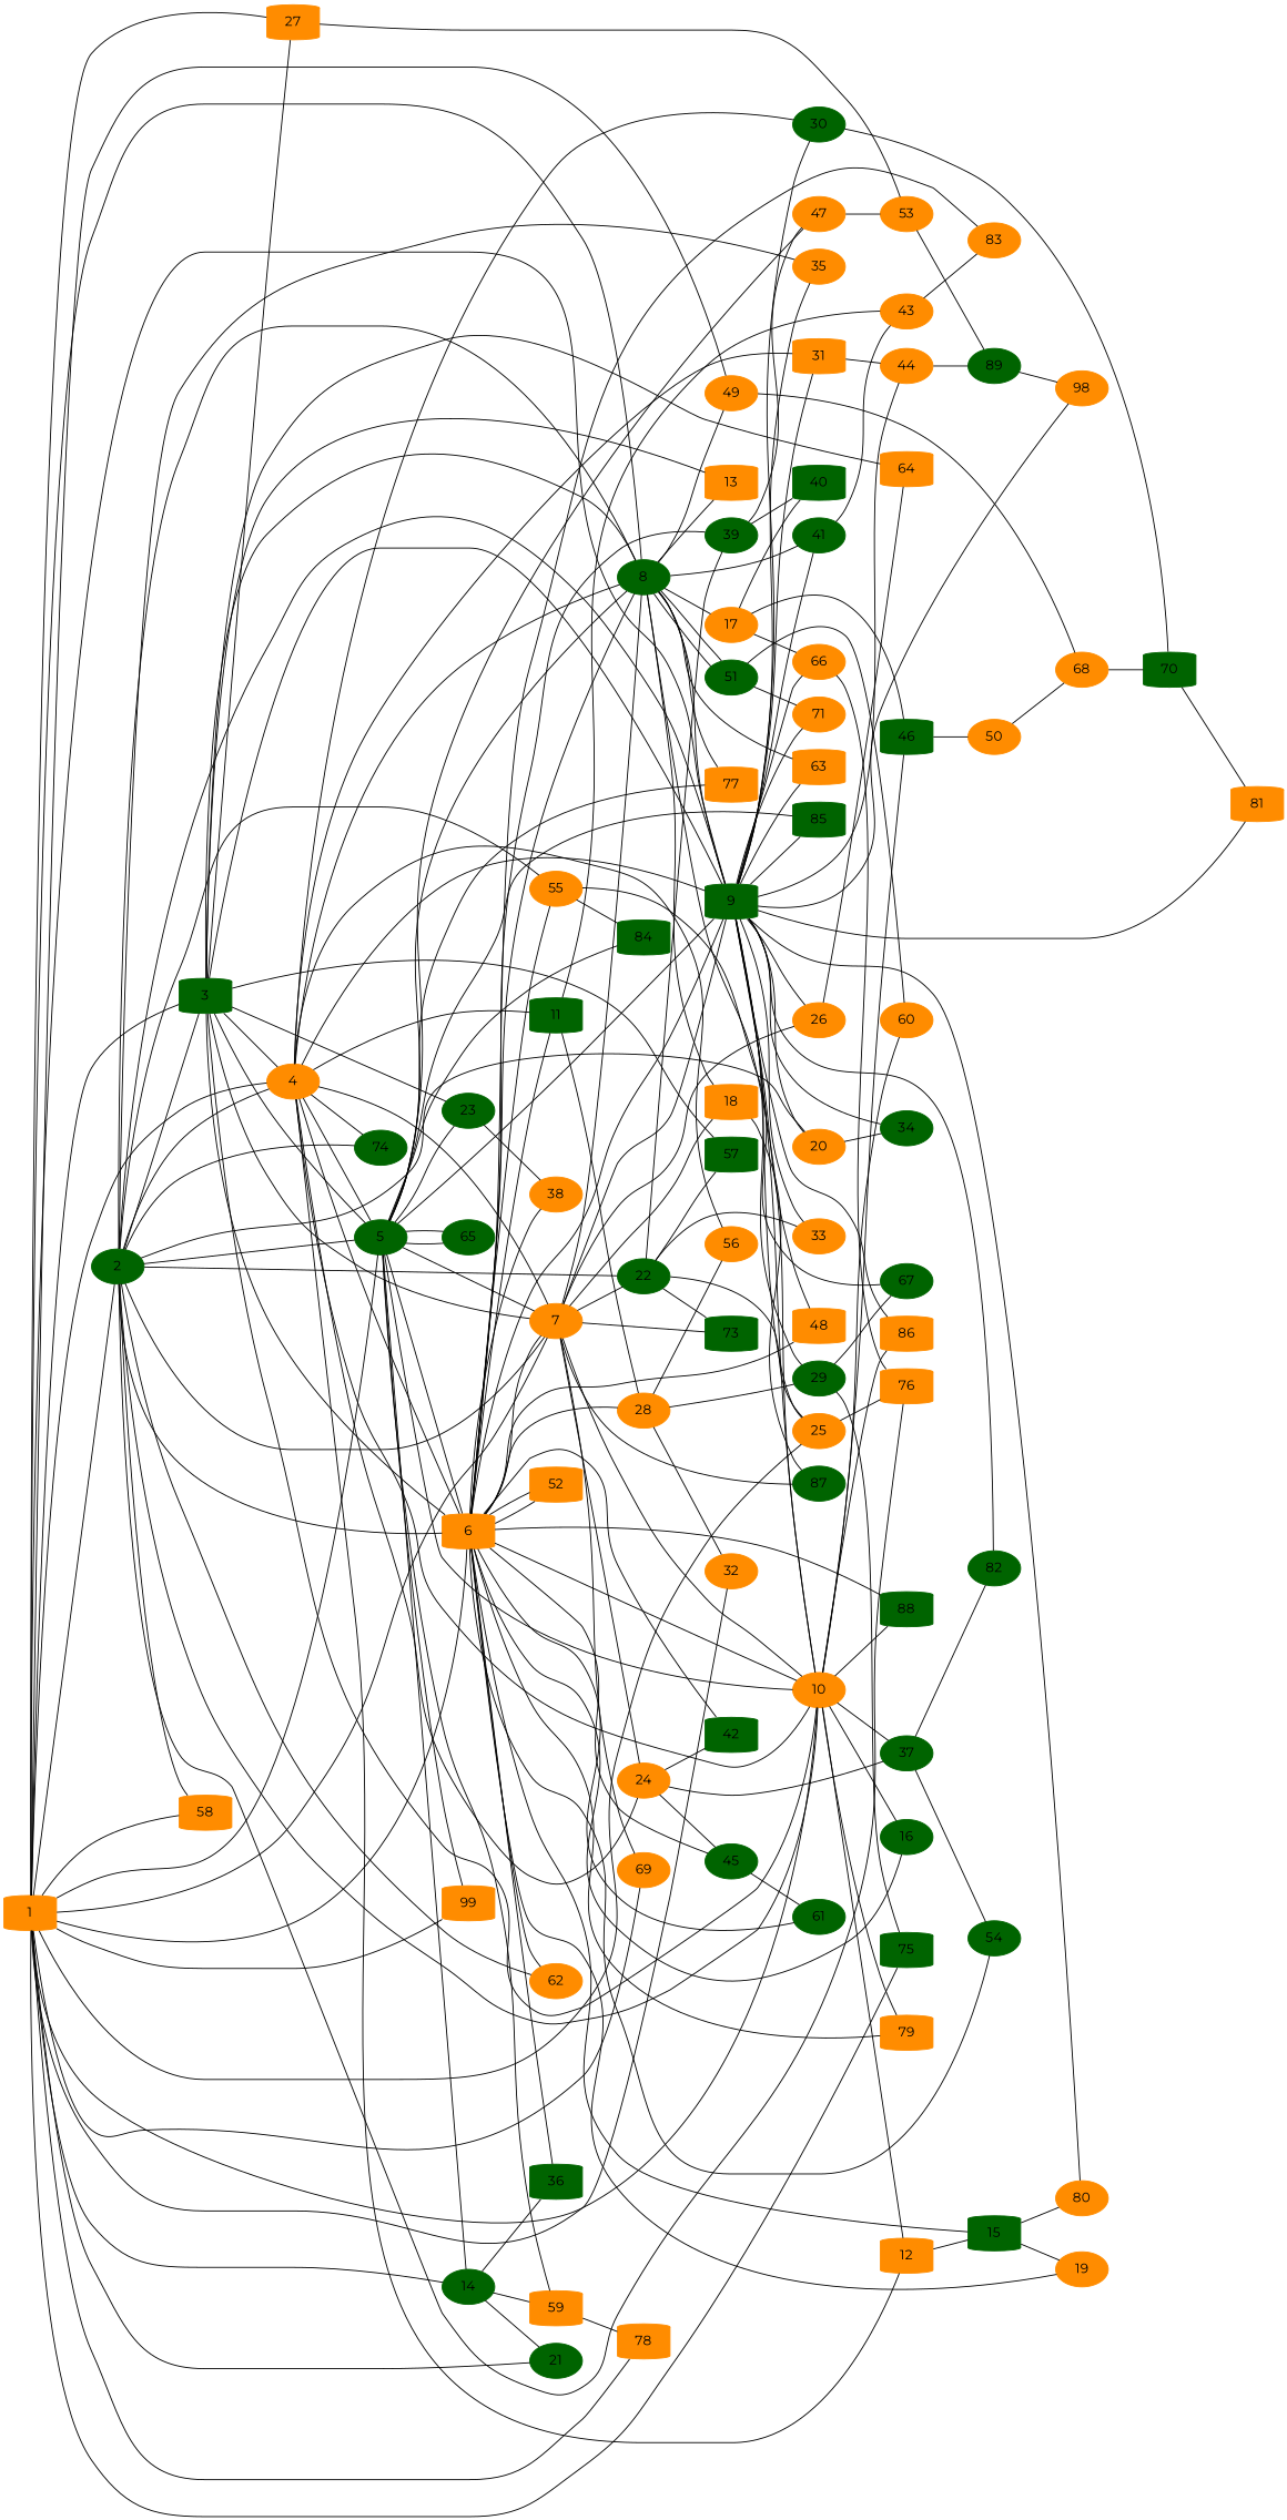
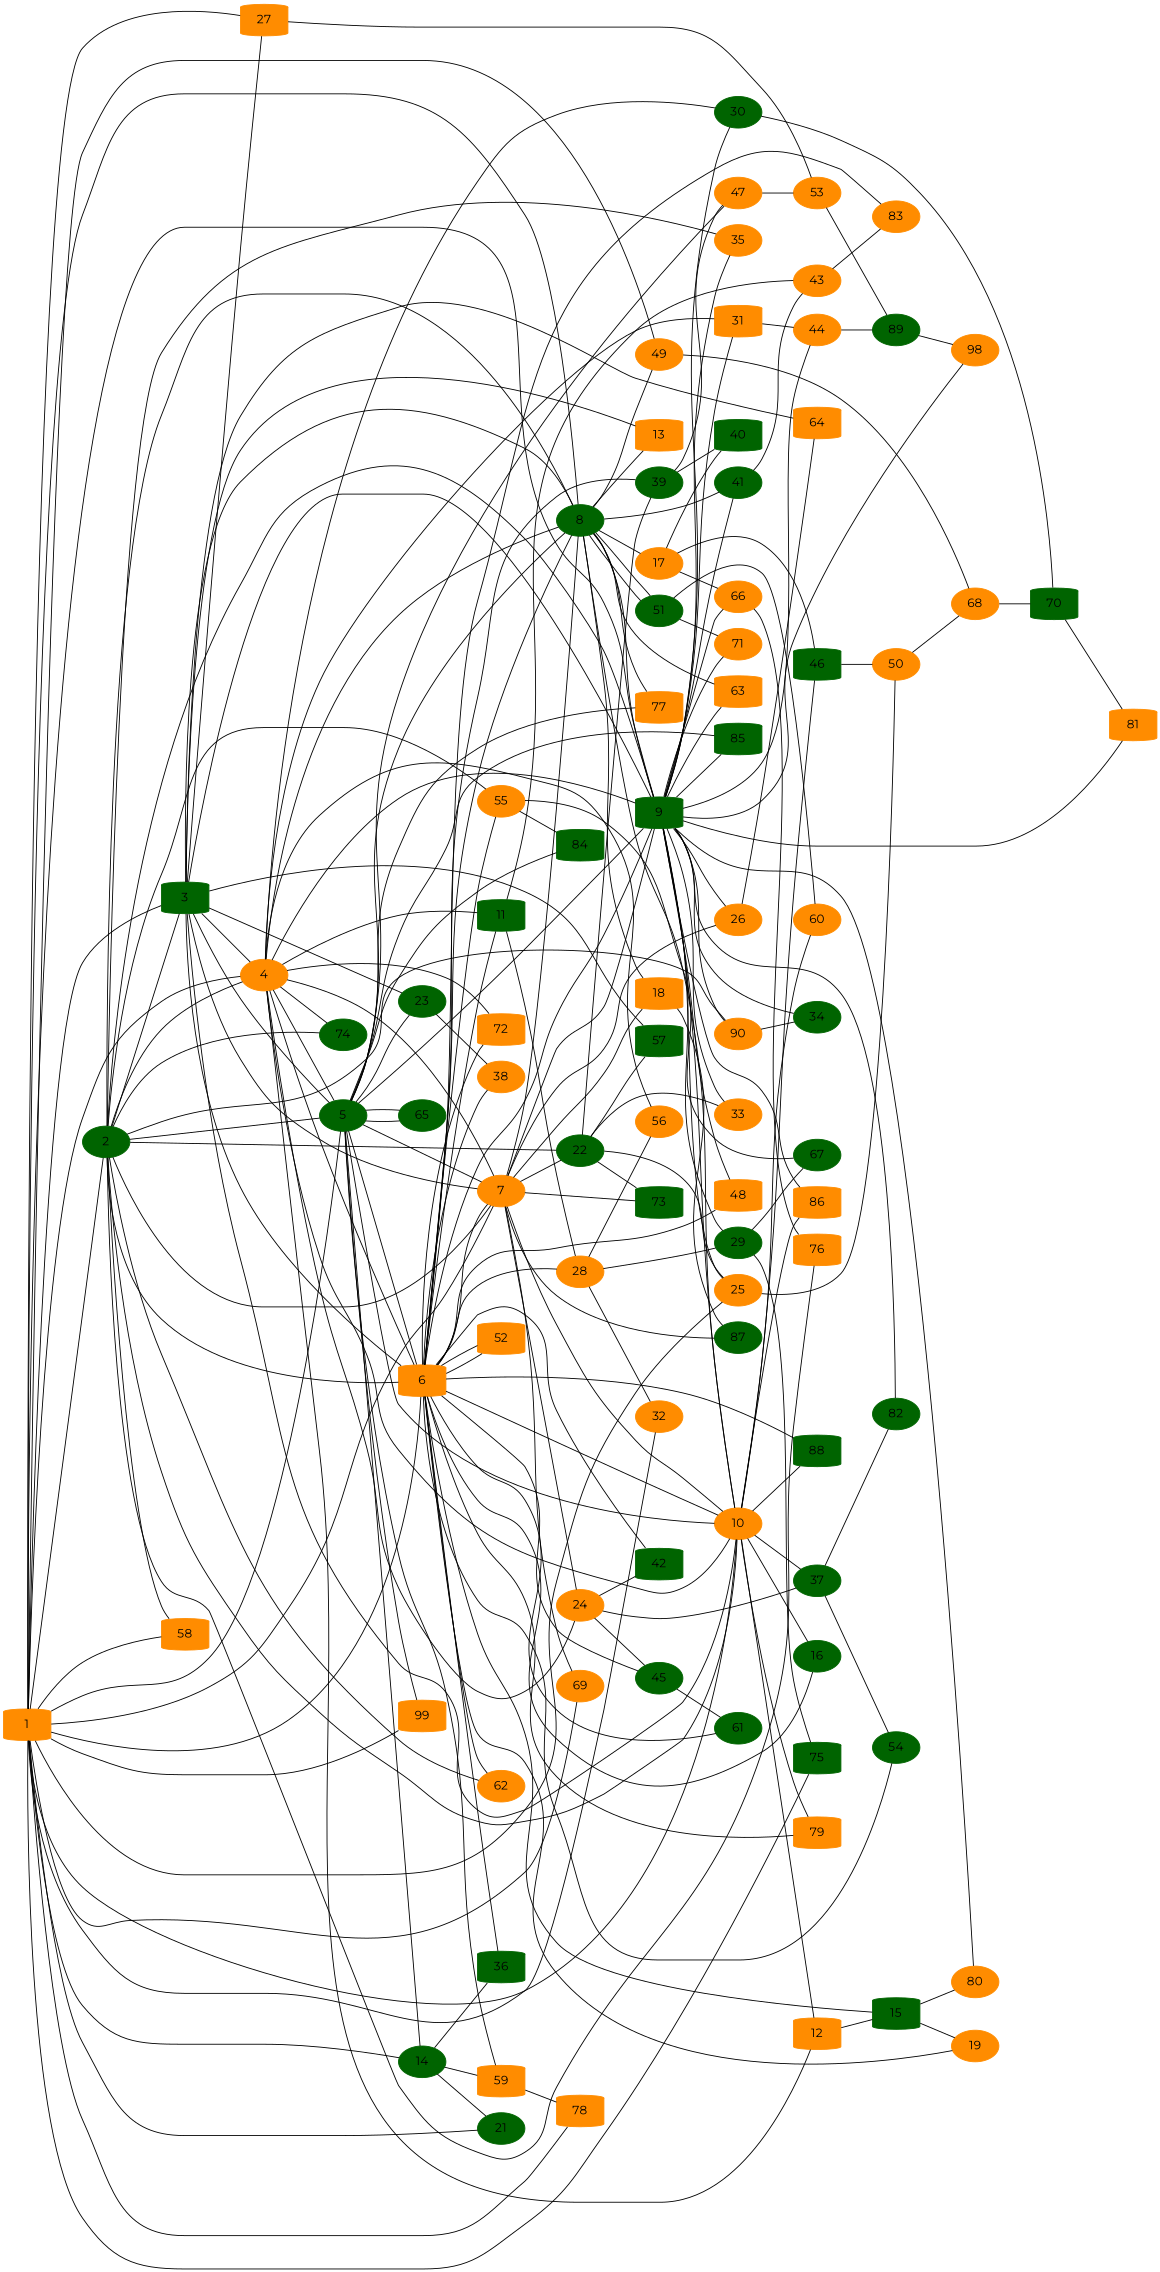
  graph {
    fontname=Montserrat
    rankdir=LR
    node [color=darkorange fontname=Montserrat shape=ellipse style=filled]
    edge [fontname=Montserrat]
    1 [shape=cylinder]
    2 [color=darkgreen]
    3 [color=darkgreen shape=cylinder]
    4
    5 [color=darkgreen]
    6 [shape=cylinder]
    7
    8 [color=darkgreen]
    9 [color=darkgreen shape=cylinder]
    10
    14 [color=darkgreen]
    21 [color=darkgreen]
    27 [shape=cylinder]
    32
    49
    58 [shape=cylinder]
    69
    75 [color=darkgreen shape=cylinder]
    78 [shape=cylinder]
    n20 [label=99 shape=cylinder]
    25
-   20
+   20 [label=90]
    22 [color=darkgreen]
    35
    55
    62
    74 [color=darkgreen]
    76 [shape=cylinder]
    13 [shape=cylinder]
    23 [color=darkgreen]
    57 [color=darkgreen shape=cylinder]
    64 [shape=cylinder]
    11 [color=darkgreen shape=cylinder]
    12 [shape=cylinder]
    24
    30 [color=darkgreen]
    31 [shape=cylinder]
+   72 [shape=cylinder]
    56
    47
    59 [shape=cylinder]
    65 [color=darkgreen]
    77 [shape=cylinder]
    84 [color=darkgreen shape=cylinder]
    85 [color=darkgreen shape=cylinder]
    15 [color=darkgreen shape=cylinder]
    16 [color=darkgreen]
    19
    28
    36 [color=darkgreen shape=cylinder]
    38
    39 [color=darkgreen]
    42 [color=darkgreen shape=cylinder]
    45 [color=darkgreen]
    48 [shape=cylinder]
    52 [shape=cylinder]
    54 [color=darkgreen]
    61 [color=darkgreen]
    79 [shape=cylinder]
    83
    88 [color=darkgreen shape=cylinder]
    18 [shape=cylinder]
    26
    73 [color=darkgreen shape=cylinder]
    87 [color=darkgreen]
    17
    41 [color=darkgreen]
    51 [color=darkgreen]
    63 [shape=cylinder]
    29 [color=darkgreen]
    33
    34 [color=darkgreen]
    44
    66
    71
    80
    81 [shape=cylinder]
    82 [color=darkgreen]
    86 [shape=cylinder]
    n80 [label=98]
    37 [color=darkgreen]
    46 [color=darkgreen shape=cylinder]
    60
    40 [color=darkgreen shape=cylinder]
    53
    68
    67 [color=darkgreen]
    43
    70 [color=darkgreen shape=cylinder]
    50
    89 [color=darkgreen]
    1 -- 2
    1 -- 3
    1 -- 4
    1 -- 5
    1 -- 6
    1 -- 7
    1 -- 8
    1 -- 9
    1 -- 10
    1 -- 14
    1 -- 21
    1 -- 27
    1 -- 32
    1 -- 49
    1 -- 58
    1 -- 69
    1 -- 75
    1 -- 78
    1 -- n20
    1 -- 25
    2 -- 3
    2 -- 4
    2 -- 5
    2 -- 6
    2 -- 7
    2 -- 8
    2 -- 9
    2 -- 10
    2 -- 58
    2 -- 20
    2 -- 22
    2 -- 35
    2 -- 55
    2 -- 62
    2 -- 74
    2 -- 76
    3 -- 4
    3 -- 5
    3 -- 6
    3 -- 7
    3 -- 8
    3 -- 9
    3 -- 10
    3 -- 27
    3 -- 13
    3 -- 23
    3 -- 57
    3 -- 64
    4 -- 5
    4 -- 6
    4 -- 7
    4 -- 8
    4 -- 9
    4 -- 10
    4 -- 74
    4 -- 11
    4 -- 12
    4 -- 24
    4 -- 30
    4 -- 31
+   4 -- 72
    4 -- 56
    5 -- 6
    5 -- 7
    5 -- 8
    5 -- 9
    5 -- 10
    5 -- 14
    5 -- n20
    5 -- 23
    5 -- 47
    5 -- 59
    5 -- 65
    5 -- 65
    5 -- 77
    5 -- 84
    5 -- 85
    6 -- 7
    6 -- 8
    6 -- 9
    6 -- 10
    6 -- 55
    6 -- 62
    6 -- 11
+   6 -- 72
    6 -- 15
    6 -- 16
    6 -- 19
    6 -- 28
    6 -- 36
    6 -- 38
    6 -- 39
    6 -- 42
    6 -- 45
    6 -- 48
    6 -- 52
    6 -- 52
    6 -- 54
    6 -- 61
    6 -- 79
    6 -- 83
    6 -- 88
    7 -- 8
    7 -- 9
    7 -- 10
    7 -- 69
    7 -- 22
    7 -- 24
    7 -- 18
    7 -- 26
    7 -- 73
    7 -- 87
    8 -- 9
    8 -- 10
    8 -- 49
    8 -- 13
    8 -- 77
    8 -- 18
    8 -- 17
    8 -- 41
    8 -- 51
    8 -- 51
    8 -- 63
    9 -- 10
    9 -- 25
    9 -- 20
    9 -- 35
    9 -- 30
    9 -- 31
    9 -- 85
    9 -- 48
    9 -- 26
    9 -- 41
    9 -- 63
    9 -- 29
    9 -- 33
    9 -- 34
    9 -- 44
    9 -- 66
    9 -- 71
    9 -- 80
    9 -- 81
    9 -- 82
    9 -- 86
    9 -- n80
    10 -- 12
    10 -- 16
    10 -- 79
    10 -- 88
    10 -- 86
    10 -- 37
    10 -- 46
    10 -- 60
    14 -- 21
    14 -- 59
    14 -- 36
    27 -- 53
    49 -- 68
-   25 -- 76
+   25 -- 50
    20 -- 34
    22 -- 25
    22 -- 57
    22 -- 39
    22 -- 73
    22 -- 33
    55 -- 84
    55 -- 67
    23 -- 38
    11 -- 28
    11 -- 43
    12 -- 15
    24 -- 42
    24 -- 45
    24 -- 37
    30 -- 70
    31 -- 44
    47 -- 53
    59 -- 78
    15 -- 19
    15 -- 80
    28 -- 32
    28 -- 56
    28 -- 29
    39 -- 47
    39 -- 40
    45 -- 61
    18 -- 87
    26 -- 64
    17 -- 66
    17 -- 46
    17 -- 40
    41 -- 43
    51 -- 71
    51 -- 60
    29 -- 75
    29 -- 67
    44 -- 89
    66 -- 76
    37 -- 54
    37 -- 82
    46 -- 50
    53 -- 89
    68 -- 70
    43 -- 83
    70 -- 81
    50 -- 68
    89 -- n80
  }
